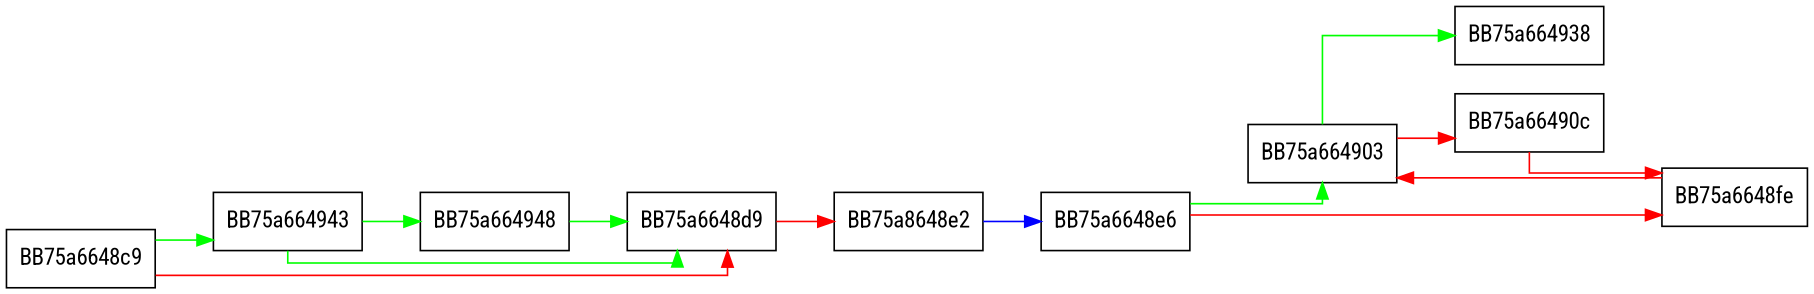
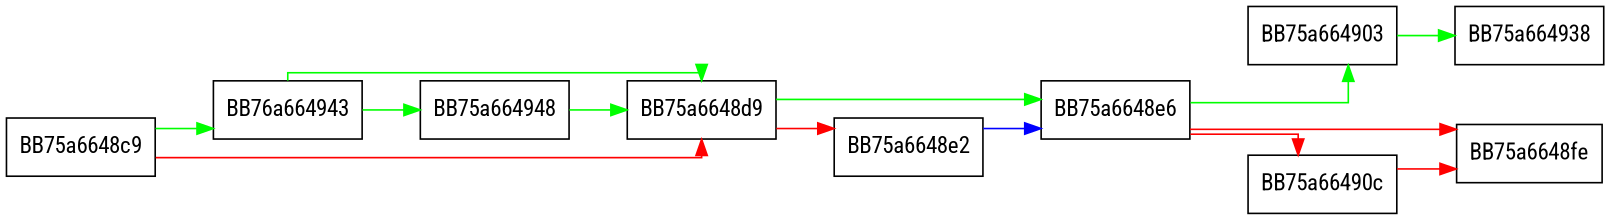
  digraph {
    fontname="Roboto Condensed"
    rankdir=LR
    splines=ortho
    node [fontname="Roboto Condensed" shape=box]
    edge [color=green fontname="Roboto Condensed"]
    n1 [label=BB75a6648c9]
-   BB75a664943
+   BB75a664943 [label=BB76a664943]
    BB75a6648d9
    BB75a664948
    BB75a6648e6
-   BB75a6648e2 [label=BB75a8648e2]
+   BB75a6648e2
    BB75a664903
    BB75a6648fe
    BB75a664938
    BB75a66490c
    n1 -> BB75a664943
    n1 -> BB75a6648d9 [color=red]
    BB75a664943 -> BB75a6648d9
    BB75a664943 -> BB75a664948
+   BB75a6648d9 -> BB75a6648e6
    BB75a6648d9 -> BB75a6648e2 [color=red]
    BB75a664948 -> BB75a6648d9
    BB75a6648e6 -> BB75a664903
    BB75a6648e6 -> BB75a6648fe [color=red]
    BB75a6648e2 -> BB75a6648e6 [color=blue]
    BB75a664903 -> BB75a664938
-   BB75a664903 -> BB75a66490c [color=red]
-   BB75a6648fe -> BB75a664903 [color=red]
+   BB75a6648e6 -> BB75a66490c [color=red]
    BB75a66490c -> BB75a6648fe [color=red]
  }
